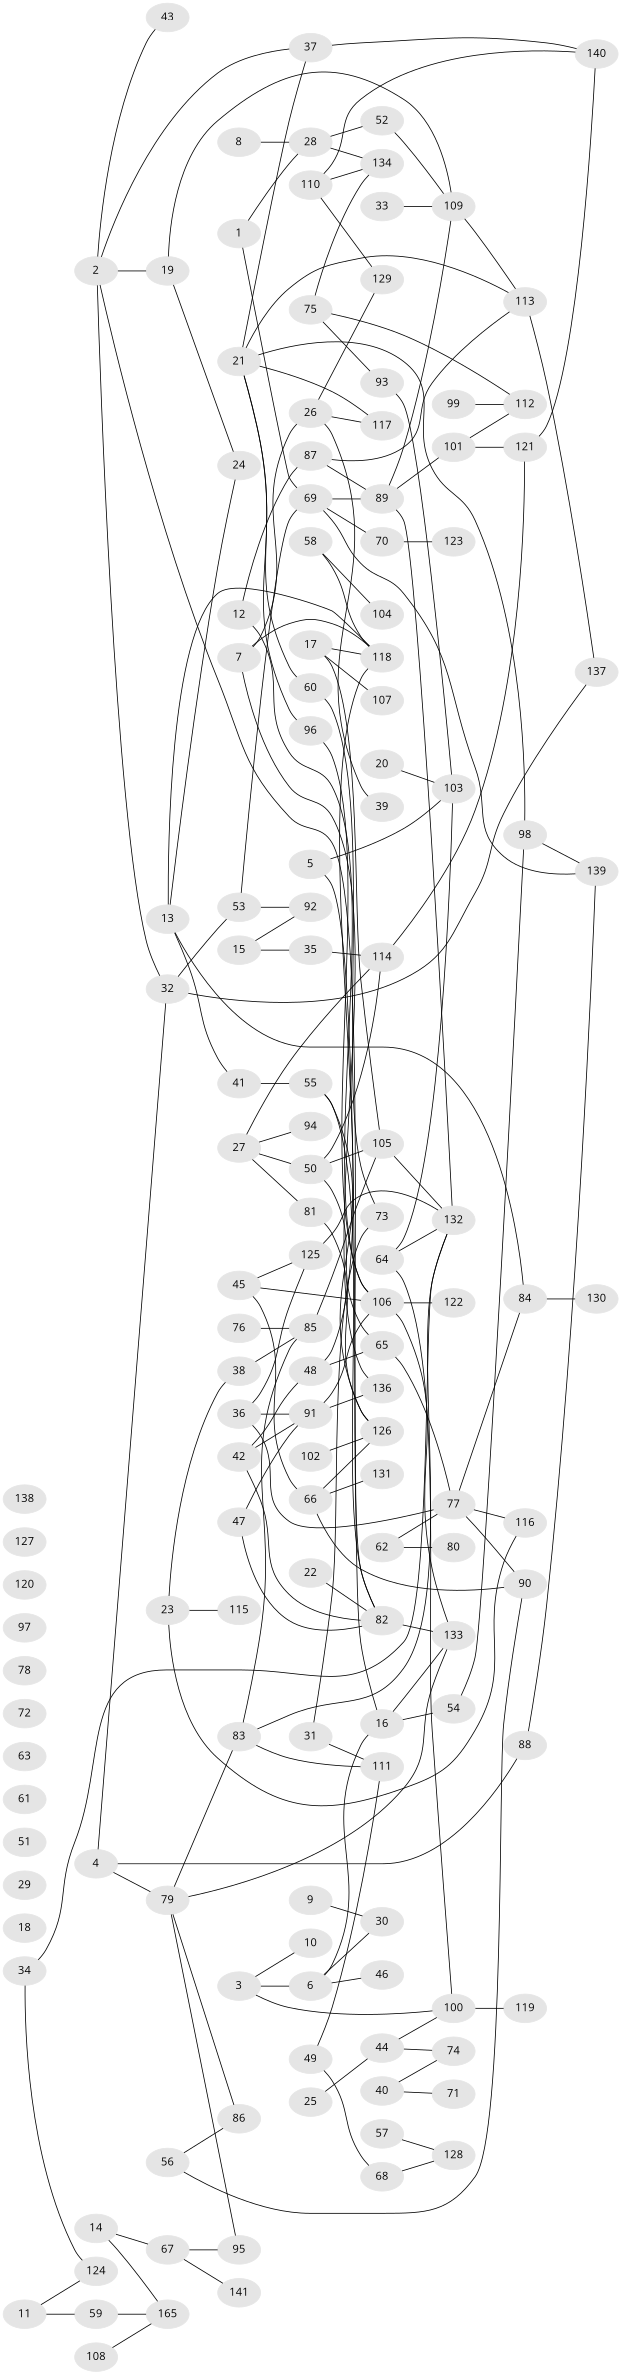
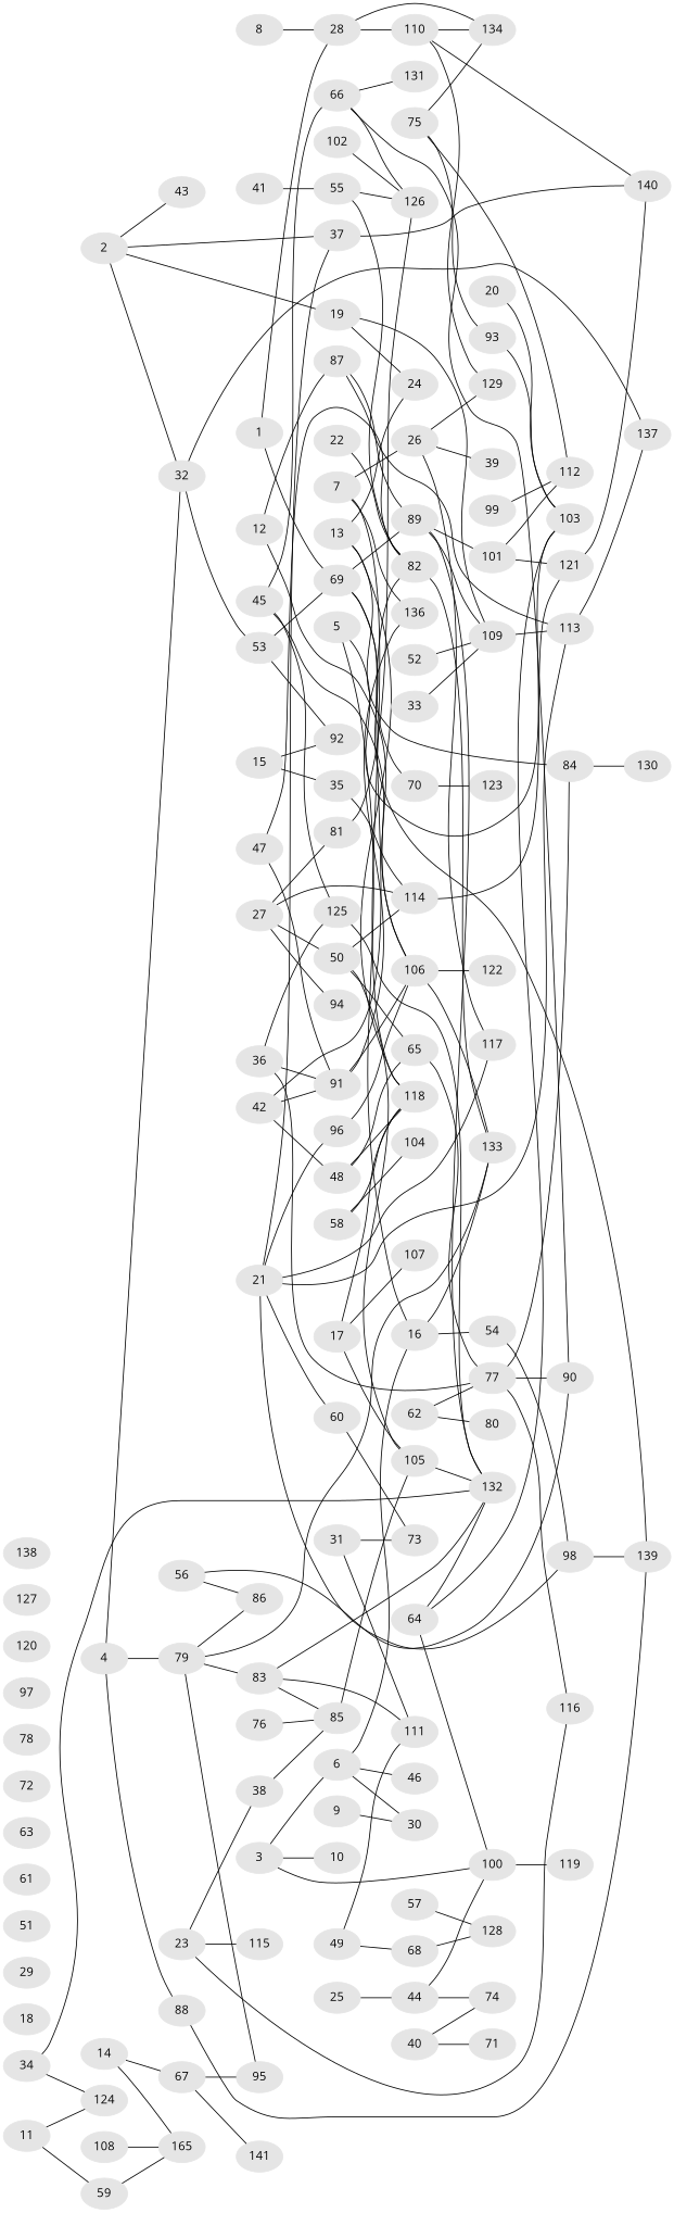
  graph {
    fontname="Open Sans"
    rankdir=LR
    node [color=gray90 fontname="Open Sans" style=filled]
    edge [fontname="Open Sans"]
    1
    28
    69
    110
    134
    70
    89
    139
    2
    19
    32
    37
    43
    82
    24
    109
    53
    137
    140
    133
    3
    6
    10
    100
    16
    30
    46
    119
    4
    79
    88
    86
    95
    83
    5
    103
    54
    7
    26
    118
    136
    117
    39
    129
    8
    9
    11
    59
    124
    n50 [label=165]
    12
    87
    106
    113
    122
    13
    41
    84
    55
    130
    14
    67
    141
    15
    35
    92
    114
    98
    17
    105
    107
    132
    18
    20
    21
    60
    96
    73
    22
    23
    38
    115
    116
    85
    25
    44
    74
    27
    50
    81
    94
    65
    126
    121
    29
    31
    111
    33
    34
    36
    77
    91
    125
    90
    40
    71
    42
    48
    45
    66
    131
    47
    49
    68
    128
    51
    52
    56
    57
    58
    104
    61
    62
    80
    63
    64
    123
    101
    72
    75
    93
    112
    76
    78
    97
    99
    102
    108
    120
    127
    138
    1 -- 28
    1 -- 69
-   28 -- 52
+   28 -- 110
    28 -- 134
    69 -- 70
    69 -- 89
    69 -- 139
    110 -- 134
    110 -- 140
    110 -- 129
    70 -- 123
    89 -- 109
    89 -- 132
    89 -- 101
    2 -- 19
    2 -- 32
    2 -- 37
    2 -- 43
-   2 -- 82
    19 -- 24
    19 -- 109
    32 -- 53
    32 -- 137
    37 -- 140
    82 -- 133
    109 -- 113
    53 -- 69
    53 -- 92
    3 -- 6
    3 -- 10
    3 -- 100
    6 -- 16
    6 -- 30
    6 -- 46
    100 -- 119
    16 -- 133
    16 -- 54
    4 -- 32
    4 -- 79
    4 -- 88
    79 -- 133
    79 -- 86
    79 -- 95
    79 -- 83
    88 -- 139
    83 -- 132
    83 -- 85
    83 -- 111
    5 -- 16
    5 -- 103
    54 -- 98
    7 -- 26
    7 -- 118
    7 -- 136
    26 -- 117
    26 -- 39
    26 -- 129
    8 -- 28
    9 -- 30
    11 -- 59
    11 -- 124
    59 -- n50
    12 -- 87
    12 -- 106
    87 -- 89
    87 -- 113
    106 -- 133
    106 -- 122
    113 -- 137
    13 -- 24
    13 -- 118
-   13 -- 41
    13 -- 84
    41 -- 55
    84 -- 130
    55 -- 82
    55 -- 126
    14 -- n50
    14 -- 67
    67 -- 95
    67 -- 141
    15 -- 35
    15 -- 92
    35 -- 114
    114 -- 121
    98 -- 139
    17 -- 118
    17 -- 105
    17 -- 107
    105 -- 132
    20 -- 103
    21 -- 37
    21 -- 117
    21 -- 113
    21 -- 98
    21 -- 60
    21 -- 96
    60 -- 73
    96 -- 106
    22 -- 82
    23 -- 38
    23 -- 115
    23 -- 116
    38 -- 85
    85 -- 105
    25 -- 44
    44 -- 100
    44 -- 74
    27 -- 114
    27 -- 50
    27 -- 81
    27 -- 94
    50 -- 114
    50 -- 105
    50 -- 65
    81 -- 126
    65 -- 77
    121 -- 140
    31 -- 73
    31 -- 111
    33 -- 109
    34 -- 124
    34 -- 132
    36 -- 77
    36 -- 91
    36 -- 125
    77 -- 84
    77 -- 116
    77 -- 90
    91 -- 136
    91 -- 106
    125 -- 132
    40 -- 74
    40 -- 71
    42 -- 82
    42 -- 91
    42 -- 48
    48 -- 118
    48 -- 65
    45 -- 106
    45 -- 125
    45 -- 66
    66 -- 126
    66 -- 90
    66 -- 131
    47 -- 82
    47 -- 91
    49 -- 111
    49 -- 68
    68 -- 128
    52 -- 109
    56 -- 86
    56 -- 90
    57 -- 128
    58 -- 118
    58 -- 104
    62 -- 77
    62 -- 80
    64 -- 100
    64 -- 103
    64 -- 132
    101 -- 121
    101 -- 112
    75 -- 134
    75 -- 93
    75 -- 112
    93 -- 103
    76 -- 85
    99 -- 112
    102 -- 126
    108 -- n50
  }
